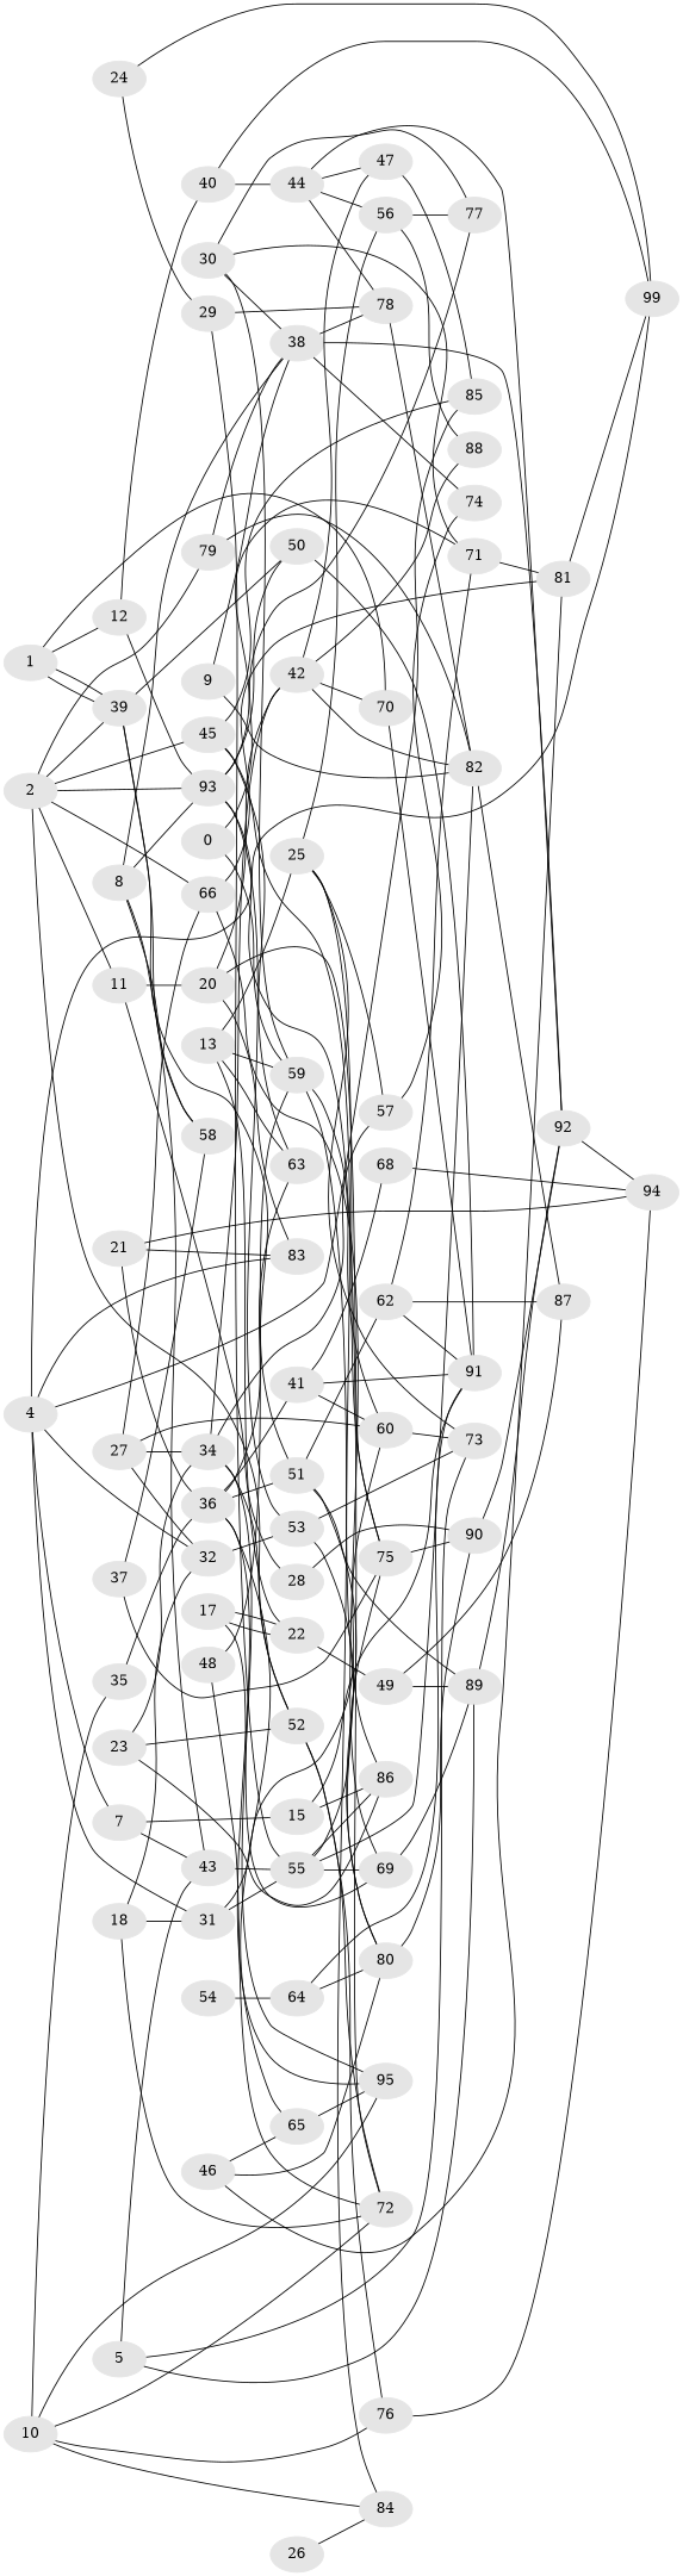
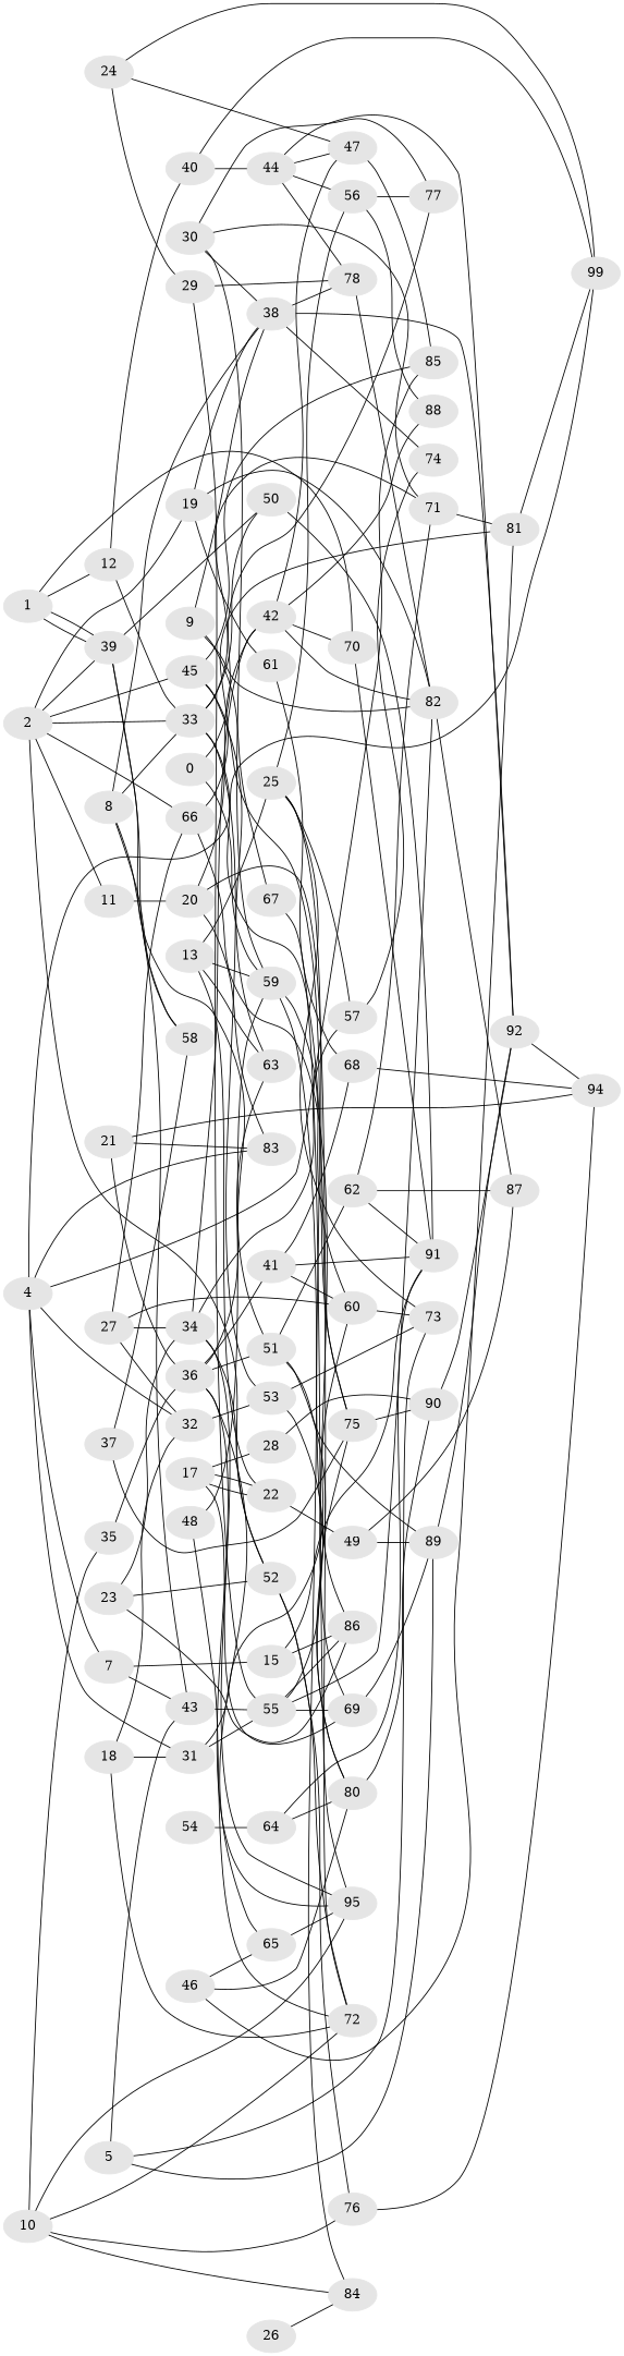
  graph {
    rankdir=LR
    node [color=gray90 style=filled]
    1
    12
    39
    70
-   33 [label=93]
+   33
    40
    58
    51
    50
    91
    2
    11
-   19 [label=79]
+   19
    45
    52
    66
    20
    28
    38
    82
+   61
    72
    71
    53
    85
    63
    86
    76
    69
    81
    78
    74
    92
    62
    87
    4
    7
    31
    32
    83
    n41 [label=99]
    43
    15
    60
    55
    5
    73
    89
    n49 [label=0]
    59
    77
    84
    8
    9
+   67
    95
    10
    35
    36
    94
    42
    75
    90
    44
    13
    22
    25
    49
    56
    57
    24
    29
    47
    26
    80
    17
    18
    68
    88
    21
    41
    65
    23
    34
    27
    30
    37
    46
    48
    54
    64
    1 -- 12
    1 -- 39
    1 -- 39
    1 -- 70
    12 -- 33
    12 -- 40
    39 -- 58
    39 -- 51
    39 -- 50
    70 -- 91
    33 -- 50
    33 -- 72
    33 -- 71
    33 -- 53
    40 -- n41
    40 -- 44
    51 -- 62
    51 -- 89
    51 -- 80
    50 -- 91
    2 -- 39
    2 -- 33
    2 -- 11
    2 -- 19
    2 -- 45
    2 -- 52
    2 -- 66
    11 -- 20
-   11 -- 28
+   17 -- 28
    19 -- 38
    19 -- 82
+   19 -- 61
    45 -- 85
    45 -- 63
    45 -- 86
    52 -- 72
    52 -- 76
    66 -- 69
    66 -- 81
    20 -- 83
    20 -- 42
    20 -- 75
    28 -- 90
    38 -- 78
    38 -- 74
    38 -- 92
    82 -- 87
+   61 -- 68
    71 -- 81
    53 -- 73
    53 -- 80
    76 -- 94
    69 -- 89
    81 -- n41
    78 -- 82
    92 -- 94
    62 -- 91
    62 -- 71
    62 -- 87
    4 -- 85
    4 -- 7
    4 -- 31
    4 -- 32
    4 -- 83
    4 -- n41
    7 -- 43
    7 -- 15
    31 -- 60
    31 -- 55
    32 -- 53
    43 -- 55
    15 -- 91
    15 -- 86
    60 -- 73
    55 -- 82
    55 -- 86
    55 -- 69
    55 -- 75
    5 -- 43
    5 -- 73
    5 -- 89
    89 -- 92
    n49 -- 59
    n49 -- 77
    59 -- 60
    59 -- 84
    8 -- 33
    8 -- 58
    8 -- 38
    8 -- 43
    9 -- 38
    9 -- 82
+   9 -- 67
+   67 -- 95
    10 -- 72
    10 -- 76
    10 -- 84
    10 -- 95
    10 -- 35
    35 -- 36
    36 -- 51
    36 -- 63
    36 -- 95
    36 -- 41
    36 -- 65
    42 -- 70
    42 -- 82
    42 -- 47
    42 -- 88
    75 -- 90
    90 -- 92
    44 -- 78
    44 -- 92
    44 -- 56
    44 -- 47
    13 -- 63
    13 -- 59
    13 -- 22
    13 -- 25
    22 -- 49
    25 -- 73
    25 -- 75
    25 -- 56
    25 -- 57
    49 -- 87
    49 -- 89
    56 -- 77
    56 -- 88
    57 -- 74
    24 -- n41
    24 -- 29
+   24 -- 47
    29 -- 78
    29 -- 55
    47 -- 85
    26 -- 84
    80 -- 90
    17 -- 69
    17 -- 22
    17 -- 22
    18 -- 72
    18 -- 31
    18 -- 32
    68 -- 94
    21 -- 83
    21 -- 36
    21 -- 94
    41 -- 91
    41 -- 60
    41 -- 68
    65 -- 95
    23 -- 52
    23 -- 86
    23 -- 34
    34 -- 52
    34 -- 95
    34 -- 42
    34 -- 57
    27 -- 66
    27 -- 32
    27 -- 60
    27 -- 34
    30 -- 38
    30 -- 71
    30 -- 59
    30 -- 77
    37 -- 58
    37 -- 75
    46 -- 81
    46 -- 80
    46 -- 65
    48 -- 72
    48 -- 59
    54 -- 64
    64 -- 91
    64 -- 80
  }
